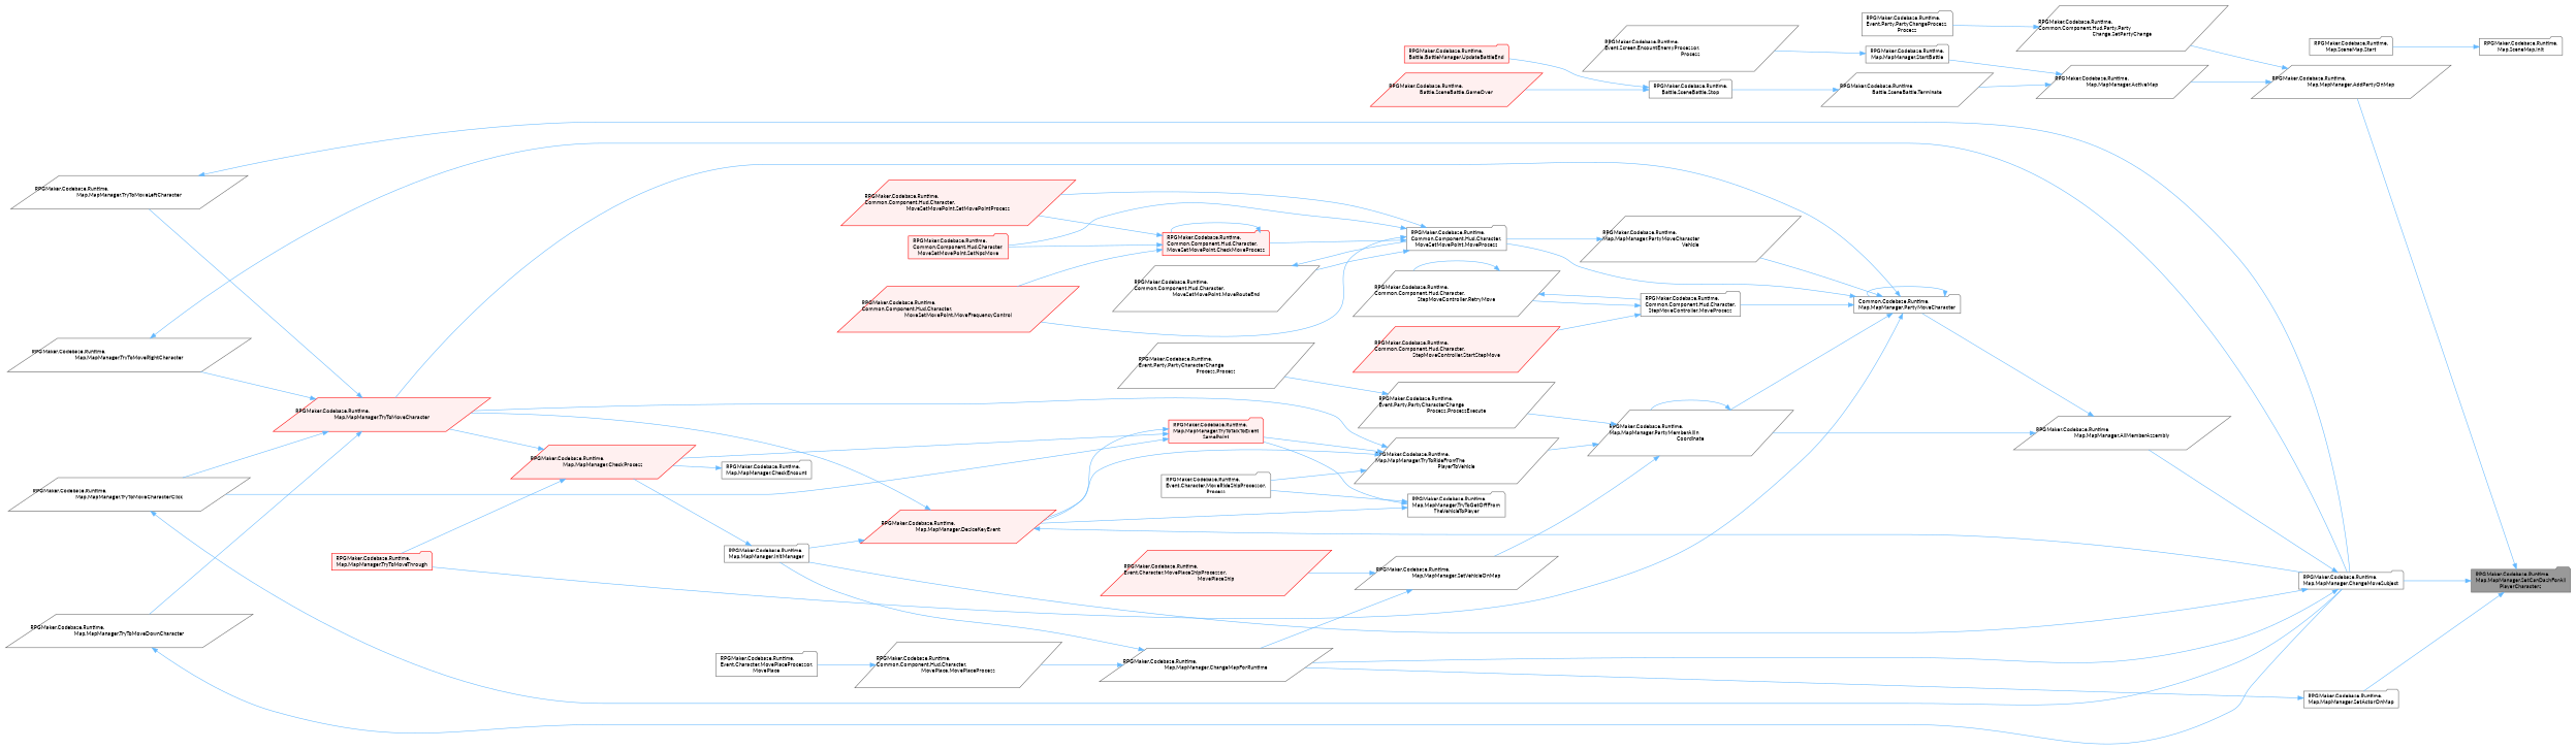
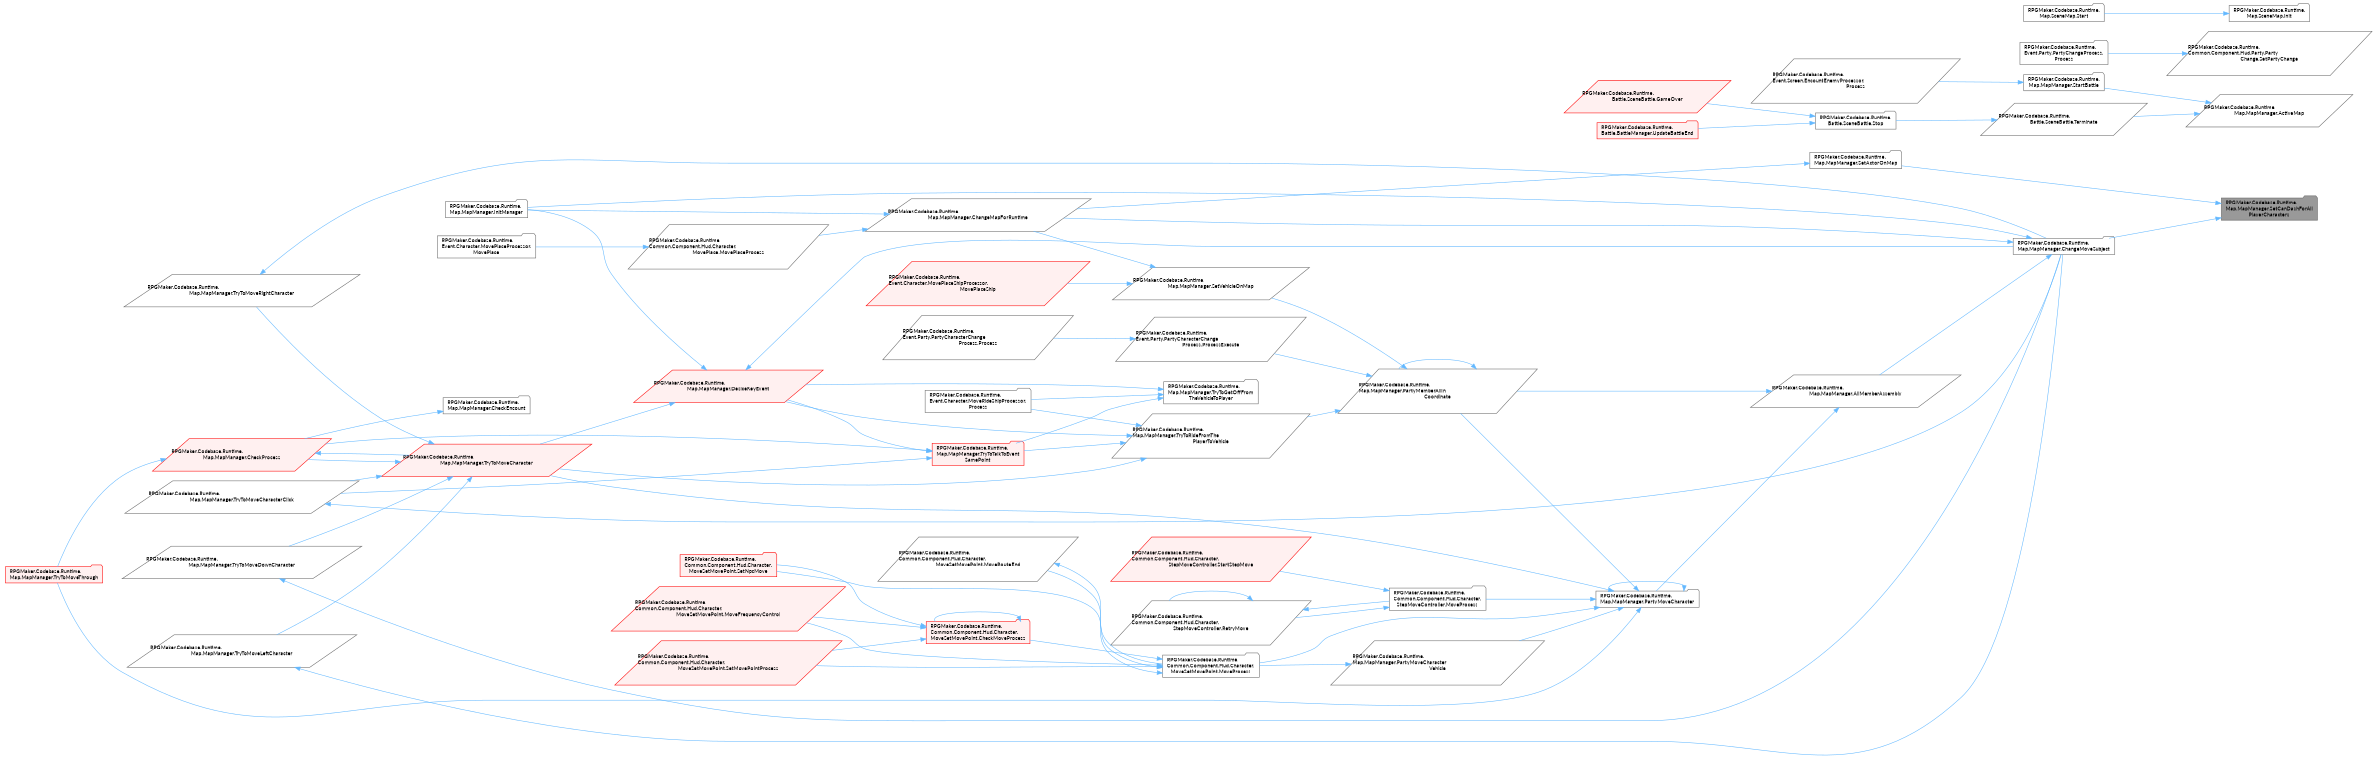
  digraph {
    fontname=Lato
    rankdir=RL
    node [color=grey40 fillcolor=white fontname=Lato fontsize=10 shape=parallelogram style=filled]
    edge [color=steelblue1 dir=back fontname=Lato fontsize=10 labelfontname=Helvetica labelfontsize=10 style=solid]
    n1 [color=gray40 fillcolor=grey60 fontcolor=black height=0.2 label="RPGMaker.Codebase.Runtime.\lMap.MapManager.SetCanDashForAll\lPlayerCharacters" shape=folder width=0.4]
-   n2 [height=0.2 label="RPGMaker.Codebase.Runtime.\lMap.MapManager.AddPartyOnMap" width=0.4]
    n3 [height=0.2 label="RPGMaker.Codebase.Runtime.\lMap.MapManager.ChangeMoveSubject" shape=folder width=0.4]
    n4 [height=0.2 label="RPGMaker.Codebase.Runtime.\lMap.MapManager.SetActorOnMap" shape=folder width=0.4]
    n5 [height=0.2 label="RPGMaker.Codebase.Runtime.\lMap.MapManager.ActiveMap" width=0.4]
    n6 [height=0.2 label="RPGMaker.Codebase.Runtime.\lCommon.Component.Hud.Party.Party\lChange.SetPartyChange" width=0.4]
    n7 [height=0.2 label="RPGMaker.Codebase.Runtime.\lMap.MapManager.AllMemberAssembly" width=0.4]
    n8 [height=0.2 label="RPGMaker.Codebase.Runtime.\lMap.MapManager.ChangeMapForRuntime" width=0.4]
    n9 [height=0.2 label="RPGMaker.Codebase.Runtime.\lMap.MapManager.InitManager" shape=folder width=0.4]
    n10 [height=0.2 label="RPGMaker.Codebase.Runtime.\lMap.MapManager.StartBattle" shape=folder width=0.4]
    n11 [height=0.2 label="RPGMaker.Codebase.Runtime.\lBattle.SceneBattle.Terminate" width=0.4]
    n12 [height=0.2 label="RPGMaker.Codebase.Runtime.\lEvent.Party.PartyChangeProcess.\lProcess" shape=folder width=0.4]
    n13 [height=0.2 label="RPGMaker.Codebase.Runtime.\lEvent.Screen.EncountEnemyProcessor.\lProcess" width=0.4]
    n14 [height=0.2 label="RPGMaker.Codebase.Runtime.\lBattle.SceneBattle.Stop" shape=folder width=0.4]
    n15 [height=0.2 label="RPGMaker.Codebase.Runtime.\lMap.MapManager.CheckEncount" shape=folder width=0.4]
    n16 [color=red fillcolor="#FFF0F0" height=0.2 label="RPGMaker.Codebase.Runtime.\lMap.MapManager.CheckProcess" width=0.4]
    n17 [color=red fillcolor="#FFF0F0" height=0.2 label="RPGMaker.Codebase.Runtime.\lMap.MapManager.TryToMoveCharacter" width=0.4]
    n18 [color=red fillcolor="#FFF0F0" height=0.2 label="RPGMaker.Codebase.Runtime.\lMap.MapManager.TryToMoveThrough" shape=folder width=0.4]
    n19 [height=0.2 label="RPGMaker.Codebase.Runtime.\lMap.MapManager.TryToMoveCharacterClick" width=0.4]
    n20 [height=0.2 label="RPGMaker.Codebase.Runtime.\lMap.MapManager.TryToMoveDownCharacter" width=0.4]
    n21 [height=0.2 label="RPGMaker.Codebase.Runtime.\lMap.MapManager.TryToMoveLeftCharacter" width=0.4]
    n22 [height=0.2 label="RPGMaker.Codebase.Runtime.\lMap.MapManager.TryToMoveRightCharacter" width=0.4]
    n23 [height=0.2 label="RPGMaker.Codebase.Runtime.\lMap.MapManager.PartyMemberAllIn\lCoordinate" width=0.4]
-   n24 [height=0.2 label="Common.Codebase.Runtime.\lMap.MapManager.PartyMoveCharacter" shape=folder width=0.4]
+   n24 [height=0.2 label="RPGMaker.Codebase.Runtime.\lMap.MapManager.PartyMoveCharacter" shape=folder width=0.4]
    n25 [height=0.2 label="RPGMaker.Codebase.Runtime.\lCommon.Component.Hud.Character.\lMovePlace.MovePlaceProcess" width=0.4]
    n26 [height=0.2 label="RPGMaker.Codebase.Runtime.\lEvent.Party.PartyCharacterChange\lProcess.ProcessExecute" width=0.4]
    n27 [height=0.2 label="RPGMaker.Codebase.Runtime.\lMap.MapManager.SetVehicleOnMap" width=0.4]
    n28 [height=0.2 label="RPGMaker.Codebase.Runtime.\lMap.MapManager.TryToRideFromThe\lPlayerToVehicle" width=0.4]
    n29 [height=0.2 label="RPGMaker.Codebase.Runtime.\lCommon.Component.Hud.Character.\lMoveSetMovePoint.MoveProcess" shape=folder width=0.4]
    n30 [height=0.2 label="RPGMaker.Codebase.Runtime.\lCommon.Component.Hud.Character.\lStepMoveController.MoveProcess" shape=folder width=0.4]
    n31 [height=0.2 label="RPGMaker.Codebase.Runtime.\lMap.MapManager.PartyMoveCharacter\lVehicle" width=0.4]
    n32 [height=0.2 label="RPGMaker.Codebase.Runtime.\lEvent.Party.PartyCharacterChange\lProcess.Process" width=0.4]
    n33 [color=red fillcolor="#FFF0F0" height=0.2 label="RPGMaker.Codebase.Runtime.\lEvent.Character.MovePlaceShipProcessor.\lMovePlaceShip" width=0.4]
    n34 [color=red fillcolor="#FFF0F0" height=0.2 label="RPGMaker.Codebase.Runtime.\lMap.MapManager.DesiceKeyEvent" width=0.4]
    n35 [height=0.2 label="RPGMaker.Codebase.Runtime.\lEvent.Character.MoveRideShipProcessor.\lProcess" shape=folder width=0.4]
    n36 [color=red fillcolor="#FFF0F0" height=0.2 label="RPGMaker.Codebase.Runtime.\lMap.MapManager.TryToTalkToEvent\lSamePoint" shape=folder width=0.4]
    n37 [height=0.2 label="RPGMaker.Codebase.Runtime.\lEvent.Character.MovePlaceProcessor.\lMovePlace" shape=folder width=0.4]
    n38 [height=0.2 label="RPGMaker.Codebase.Runtime.\lMap.SceneMap.Init" shape=folder width=0.4]
    n39 [height=0.2 label="RPGMaker.Codebase.Runtime.\lMap.SceneMap.Start" shape=folder width=0.4]
    n40 [color=red fillcolor="#FFF0F0" height=0.2 label="RPGMaker.Codebase.Runtime.\lCommon.Component.Hud.Character.\lMoveSetMovePoint.CheckMoveProcess" shape=folder width=0.4]
    n41 [color=red fillcolor="#FFF0F0" height=0.2 label="RPGMaker.Codebase.Runtime.\lCommon.Component.Hud.Character.\lMoveSetMovePoint.MoveFrequencyControl" width=0.4]
    n42 [color=red fillcolor="#FFF0F0" height=0.2 label="RPGMaker.Codebase.Runtime.\lCommon.Component.Hud.Character.\lMoveSetMovePoint.SetMovePointProcess" width=0.4]
    n43 [color=red fillcolor="#FFF0F0" height=0.2 label="RPGMaker.Codebase.Runtime.\lCommon.Component.Hud.Character.\lMoveSetMovePoint.SetNpcMove" shape=folder width=0.4]
    n44 [height=0.2 label="RPGMaker.Codebase.Runtime.\lCommon.Component.Hud.Character.\lMoveSetMovePoint.MoveRouteEnd" width=0.4]
    n45 [height=0.2 label="RPGMaker.Codebase.Runtime.\lCommon.Component.Hud.Character.\lStepMoveController.RetryMove" width=0.4]
    n46 [color=red fillcolor="#FFF0F0" height=0.2 label="RPGMaker.Codebase.Runtime.\lCommon.Component.Hud.Character.\lStepMoveController.StartStepMove" width=0.4]
    n47 [height=0.2 label="RPGMaker.Codebase.Runtime.\lMap.MapManager.TryToGetOffFrom\lTheVehicleToPlayer" shape=folder width=0.4]
    n48 [color=red fillcolor="#FFF0F0" height=0.2 label="RPGMaker.Codebase.Runtime.\lBattle.SceneBattle.GameOver" width=0.4]
    n49 [color=red fillcolor="#FFF0F0" height=0.2 label="RPGMaker.Codebase.Runtime.\lBattle.BattleManager.UpdateBattleEnd" shape=folder width=0.4]
-   n1 -> n2
    n1 -> n3
    n1 -> n4
-   n2 -> n5
-   n2 -> n6
    n3 -> n7
    n3 -> n8
    n3 -> n9
    n4 -> n8
    n5 -> n10
    n5 -> n11
    n6 -> n12
    n7 -> n23
    n7 -> n24
    n8 -> n9
    n8 -> n25
    n10 -> n13
    n11 -> n14
    n14 -> n48
    n14 -> n49
    n15 -> n16
    n16 -> n17
    n16 -> n18
-   n9 -> n16
+   n17 -> n16
    n17 -> n19
    n17 -> n20
    n17 -> n21
    n17 -> n22
    n19 -> n3
    n20 -> n3
    n21 -> n3
    n22 -> n3
    n23 -> n23
    n23 -> n26
    n23 -> n27
    n23 -> n28
    n24 -> n17
    n24 -> n18
    n24 -> n23
    n24 -> n24
    n24 -> n29
    n24 -> n30
    n24 -> n31
    n25 -> n37
    n26 -> n32
    n27 -> n8
    n27 -> n33
    n28 -> n17
    n28 -> n34
    n28 -> n35
    n28 -> n36
    n29 -> n40
    n29 -> n41
    n29 -> n42
    n29 -> n43
    n29 -> n44
    n30 -> n45
    n30 -> n46
    n31 -> n29
    n34 -> n3
    n34 -> n9
    n34 -> n17
    n36 -> n16
    n36 -> n19
    n36 -> n34
    n38 -> n39
    n40 -> n40
    n40 -> n41
    n40 -> n42
    n40 -> n43
    n44 -> n29
    n45 -> n30
    n45 -> n45
    n47 -> n34
    n47 -> n35
    n47 -> n36
  }
